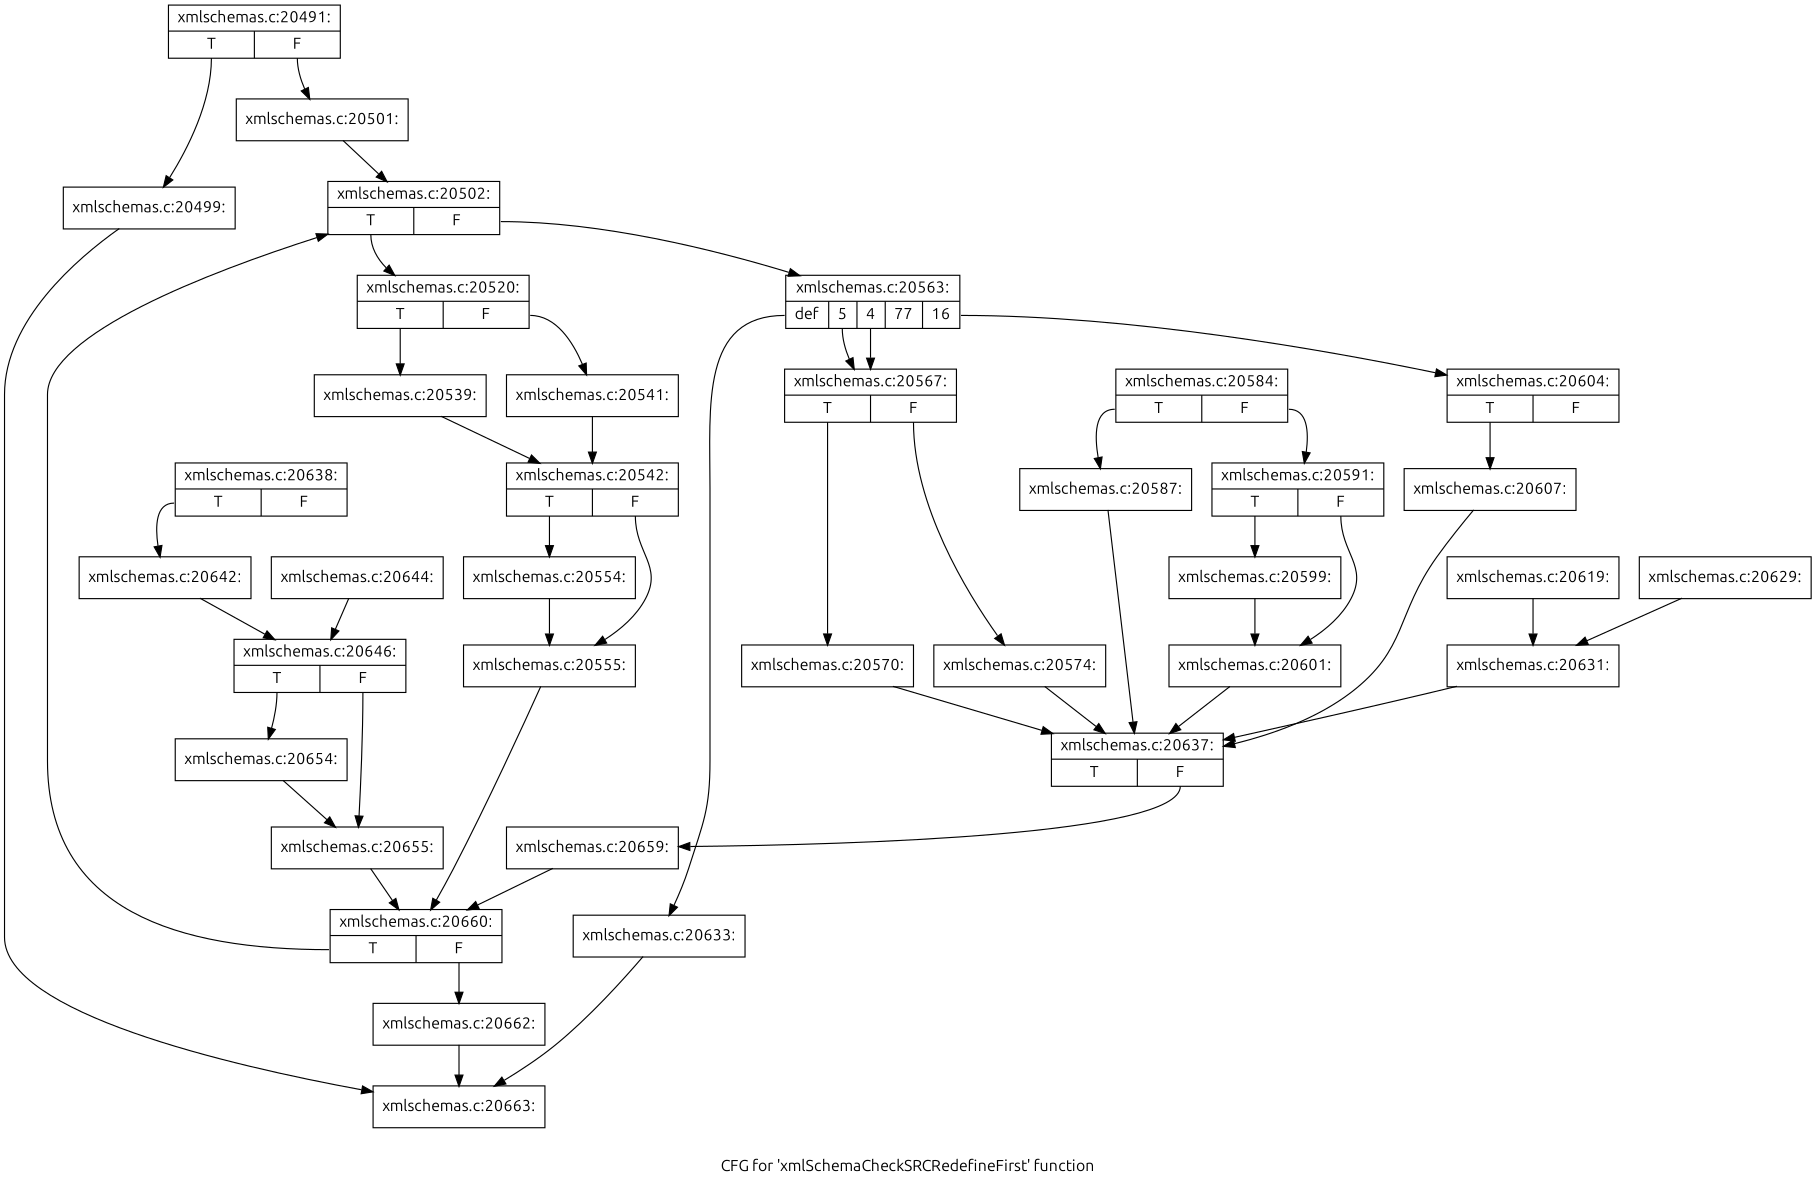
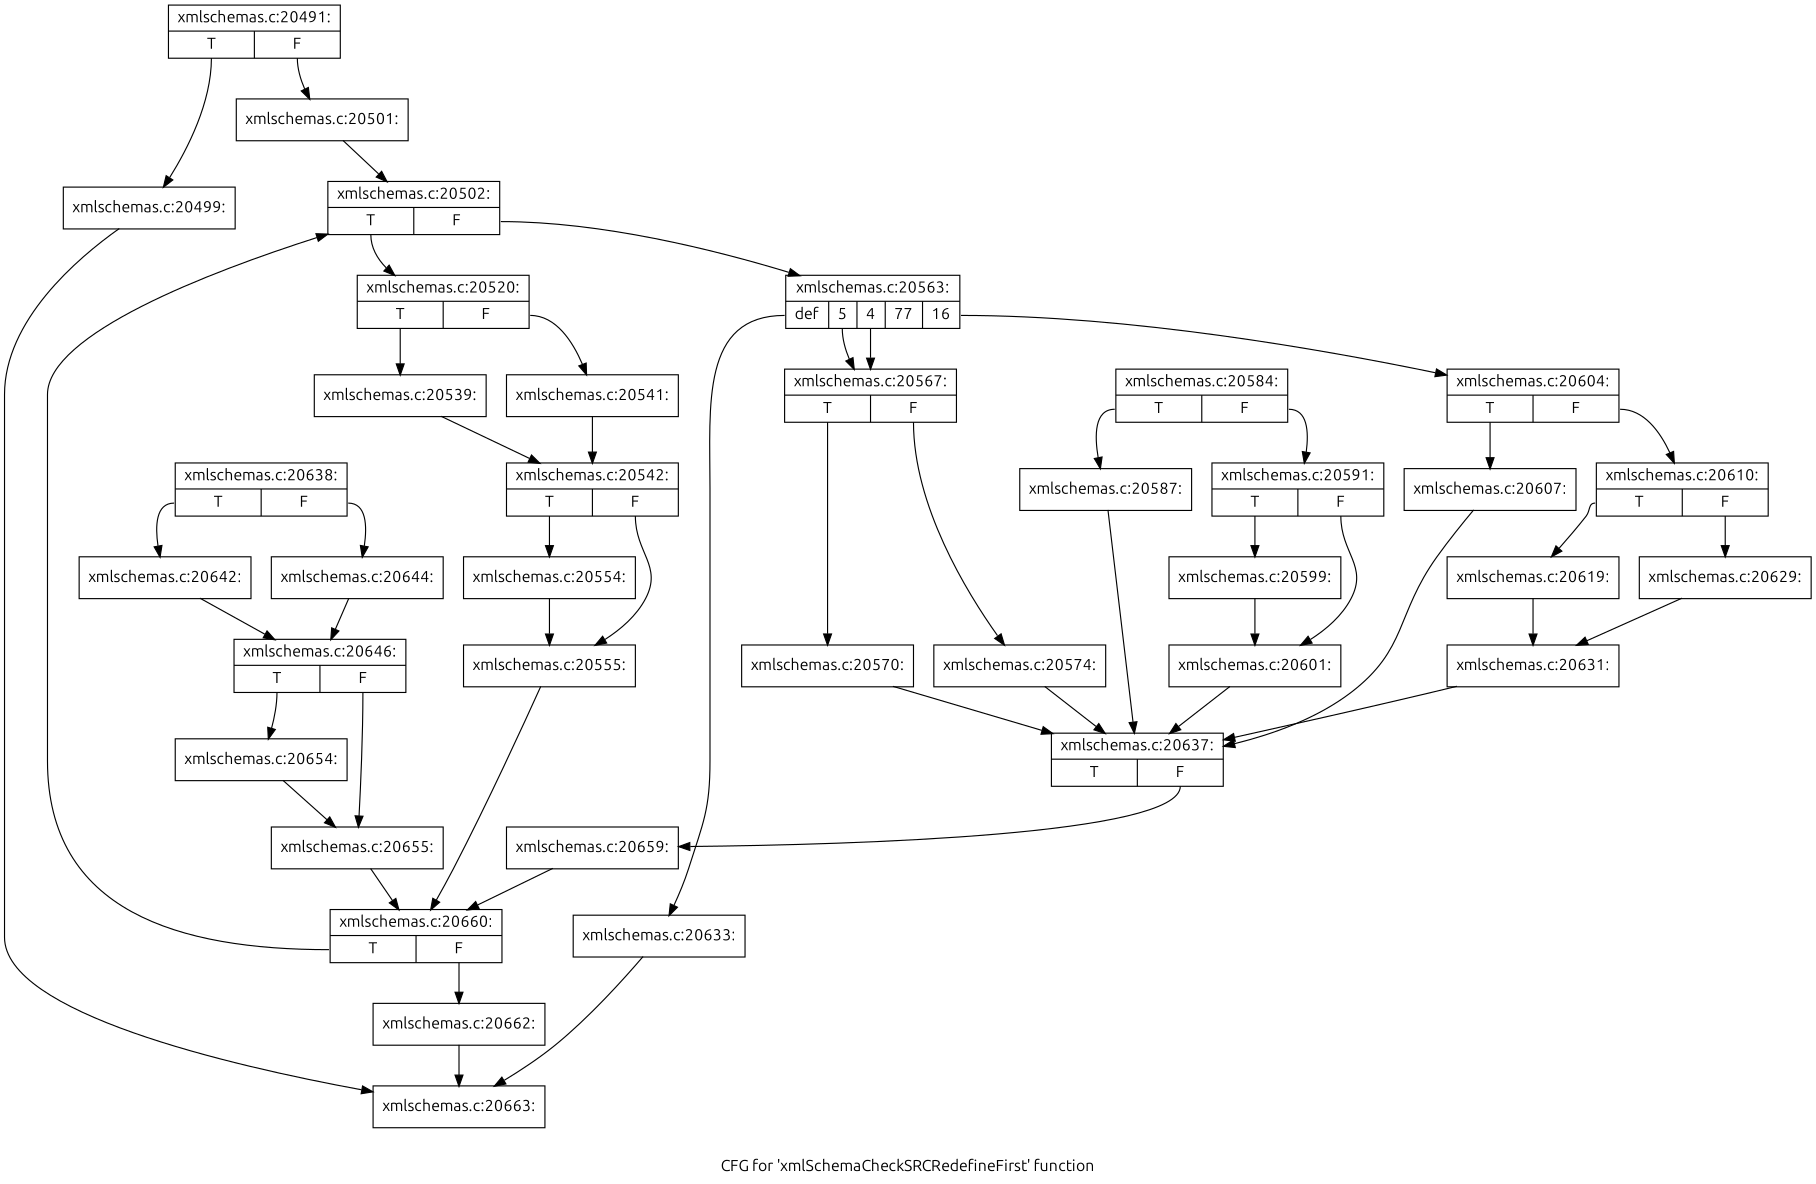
  digraph {
    fontname=Ubuntu
    label="CFG for 'xmlSchemaCheckSRCRedefineFirst' function"
    node [fontname=Ubuntu shape=record]
    edge [fontname=Ubuntu]
    n1 [label="{xmlschemas.c:20491:|{<s0>T|<s1>F}}"]
    n2 [label="{xmlschemas.c:20499:}"]
    n3 [label="{xmlschemas.c:20501:}"]
    n4 [label="{xmlschemas.c:20663:}"]
    n5 [label="{xmlschemas.c:20502:|{<s0>T|<s1>F}}"]
    n6 [label="{xmlschemas.c:20520:|{<s0>T|<s1>F}}"]
    n7 [label="{xmlschemas.c:20563:|{<s0>def|<s1>5|<s2>4|<s3>77|<s4>16}}"]
    n8 [label="{xmlschemas.c:20539:}"]
    n9 [label="{xmlschemas.c:20541:}"]
    n10 [label="{xmlschemas.c:20633:}"]
    n11 [label="{xmlschemas.c:20567:|{<s0>T|<s1>F}}"]
    n12 [label="{xmlschemas.c:20604:|{<s0>T|<s1>F}}"]
    n13 [label="{xmlschemas.c:20542:|{<s0>T|<s1>F}}"]
    n14 [label="{xmlschemas.c:20570:}"]
    n15 [label="{xmlschemas.c:20574:}"]
    n16 [label="{xmlschemas.c:20584:|{<s0>T|<s1>F}}"]
    n17 [label="{xmlschemas.c:20587:}"]
    n18 [label="{xmlschemas.c:20591:|{<s0>T|<s1>F}}"]
    n19 [label="{xmlschemas.c:20607:}"]
+   n20 [label="{xmlschemas.c:20610:|{<s0>T|<s1>F}}"]
    n21 [label="{xmlschemas.c:20554:}"]
    n22 [label="{xmlschemas.c:20555:}"]
    n23 [label="{xmlschemas.c:20660:|{<s0>T|<s1>F}}"]
    n24 [label="{xmlschemas.c:20662:}"]
    n25 [label="{xmlschemas.c:20637:|{<s0>T|<s1>F}}"]
    n26 [label="{xmlschemas.c:20599:}"]
    n27 [label="{xmlschemas.c:20601:}"]
    n28 [label="{xmlschemas.c:20619:}"]
    n29 [label="{xmlschemas.c:20629:}"]
    n30 [label="{xmlschemas.c:20659:}"]
    n31 [label="{xmlschemas.c:20638:|{<s0>T|<s1>F}}"]
    n32 [label="{xmlschemas.c:20642:}"]
    n33 [label="{xmlschemas.c:20644:}"]
    n34 [label="{xmlschemas.c:20631:}"]
    n35 [label="{xmlschemas.c:20646:|{<s0>T|<s1>F}}"]
    n36 [label="{xmlschemas.c:20654:}"]
    n37 [label="{xmlschemas.c:20655:}"]
    n1 -> n2 [tailport=s0]
    n1 -> n3 [tailport=s1]
    n2 -> n4
    n3 -> n5
    n5 -> n6 [tailport=s0]
    n5 -> n7 [tailport=s1]
    n6 -> n8 [tailport=s0]
    n6 -> n9 [tailport=s1]
    n7 -> n10 [tailport=s0]
    n7 -> n11 [tailport=s1]
    n7 -> n11 [tailport=s2]
    n7 -> n12 [tailport=s4]
    n8 -> n13
    n9 -> n13
    n10 -> n4
    n11 -> n14 [tailport=s0]
    n11 -> n15 [tailport=s1]
    n12 -> n19 [tailport=s0]
+   n12 -> n20 [tailport=s1]
    n13 -> n21 [tailport=s0]
    n13 -> n22 [tailport=s1]
    n14 -> n25
    n15 -> n25
    n16 -> n17 [tailport=s0]
    n16 -> n18 [tailport=s1]
    n17 -> n25
    n18 -> n26 [tailport=s0]
    n18 -> n27 [tailport=s1]
    n19 -> n25
+   n20 -> n28 [tailport=s0]
+   n20 -> n29 [tailport=s1]
    n21 -> n22
    n22 -> n23
    n23 -> n5 [tailport=s0]
    n23 -> n24 [tailport=s1]
    n24 -> n4
    n25 -> n30 [tailport=s1]
    n26 -> n27
    n27 -> n25
    n28 -> n34
    n29 -> n34
    n30 -> n23
    n31 -> n32 [tailport=s0]
+   n31 -> n33 [tailport=s1]
    n32 -> n35
    n33 -> n35
    n34 -> n25
    n35 -> n36 [tailport=s0]
    n35 -> n37 [tailport=s1]
    n36 -> n37
    n37 -> n23
  }
